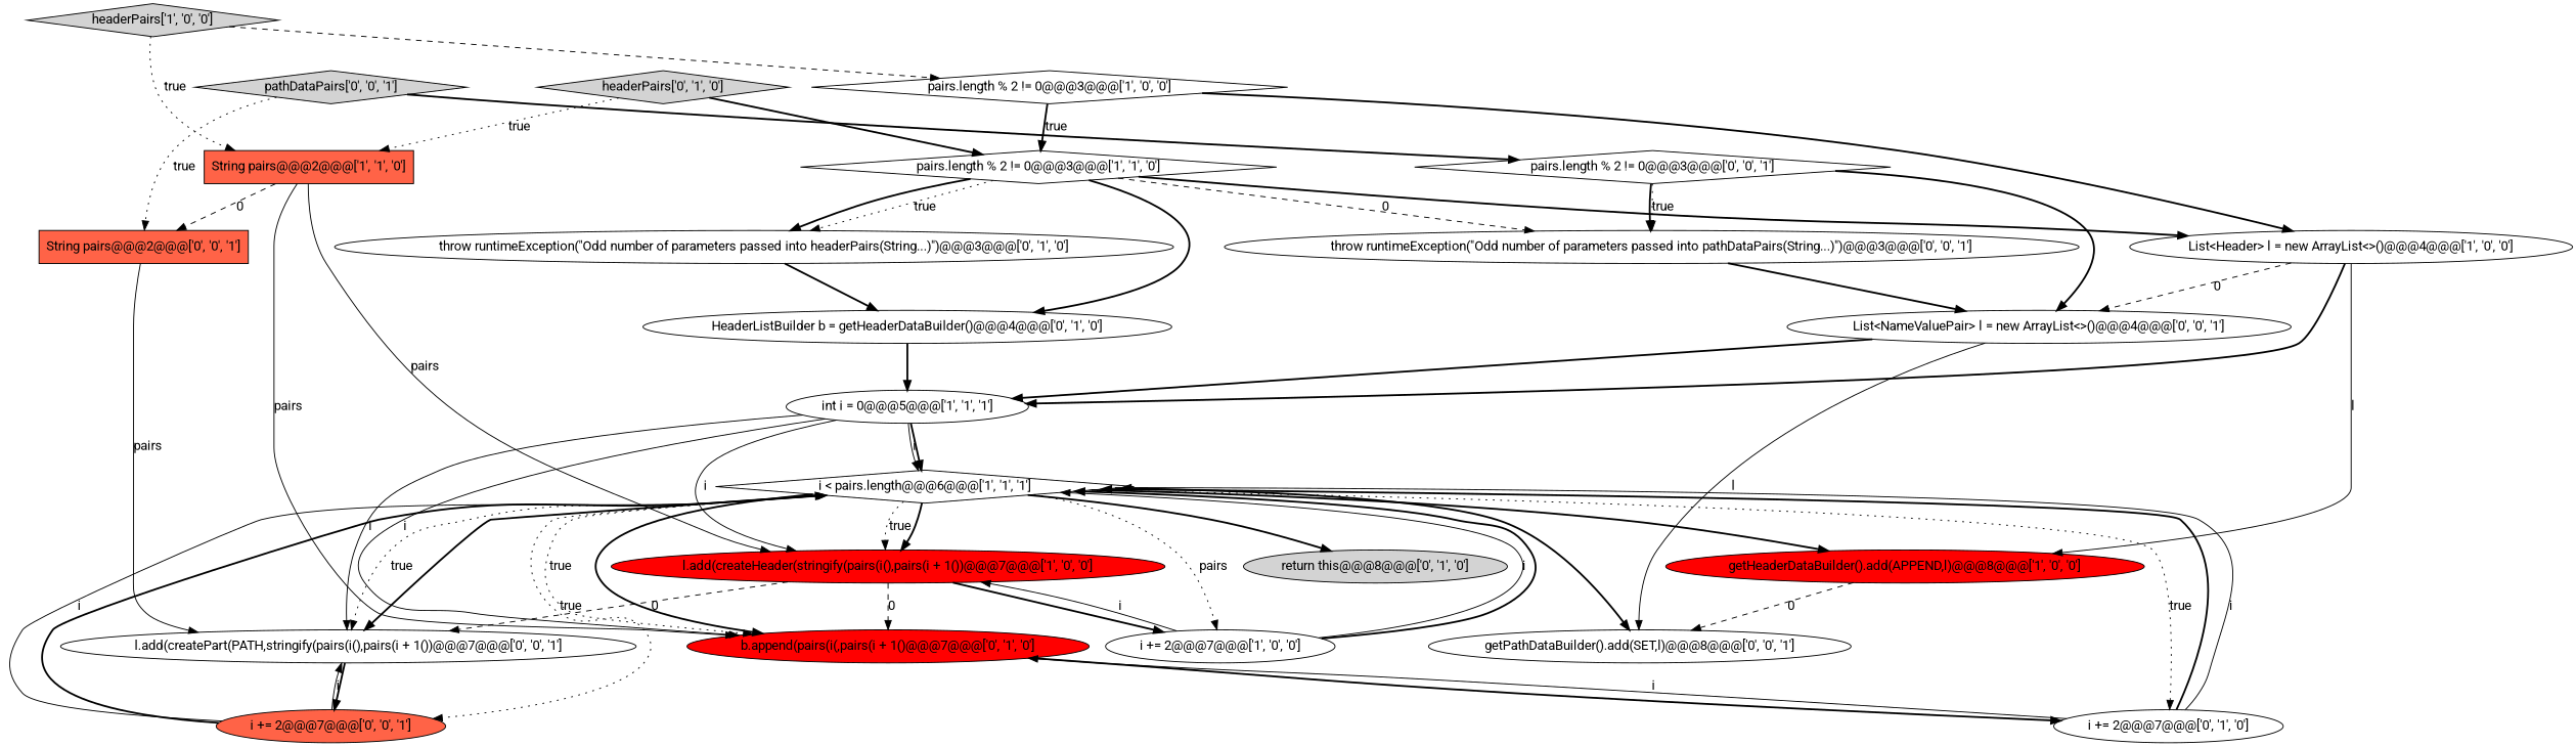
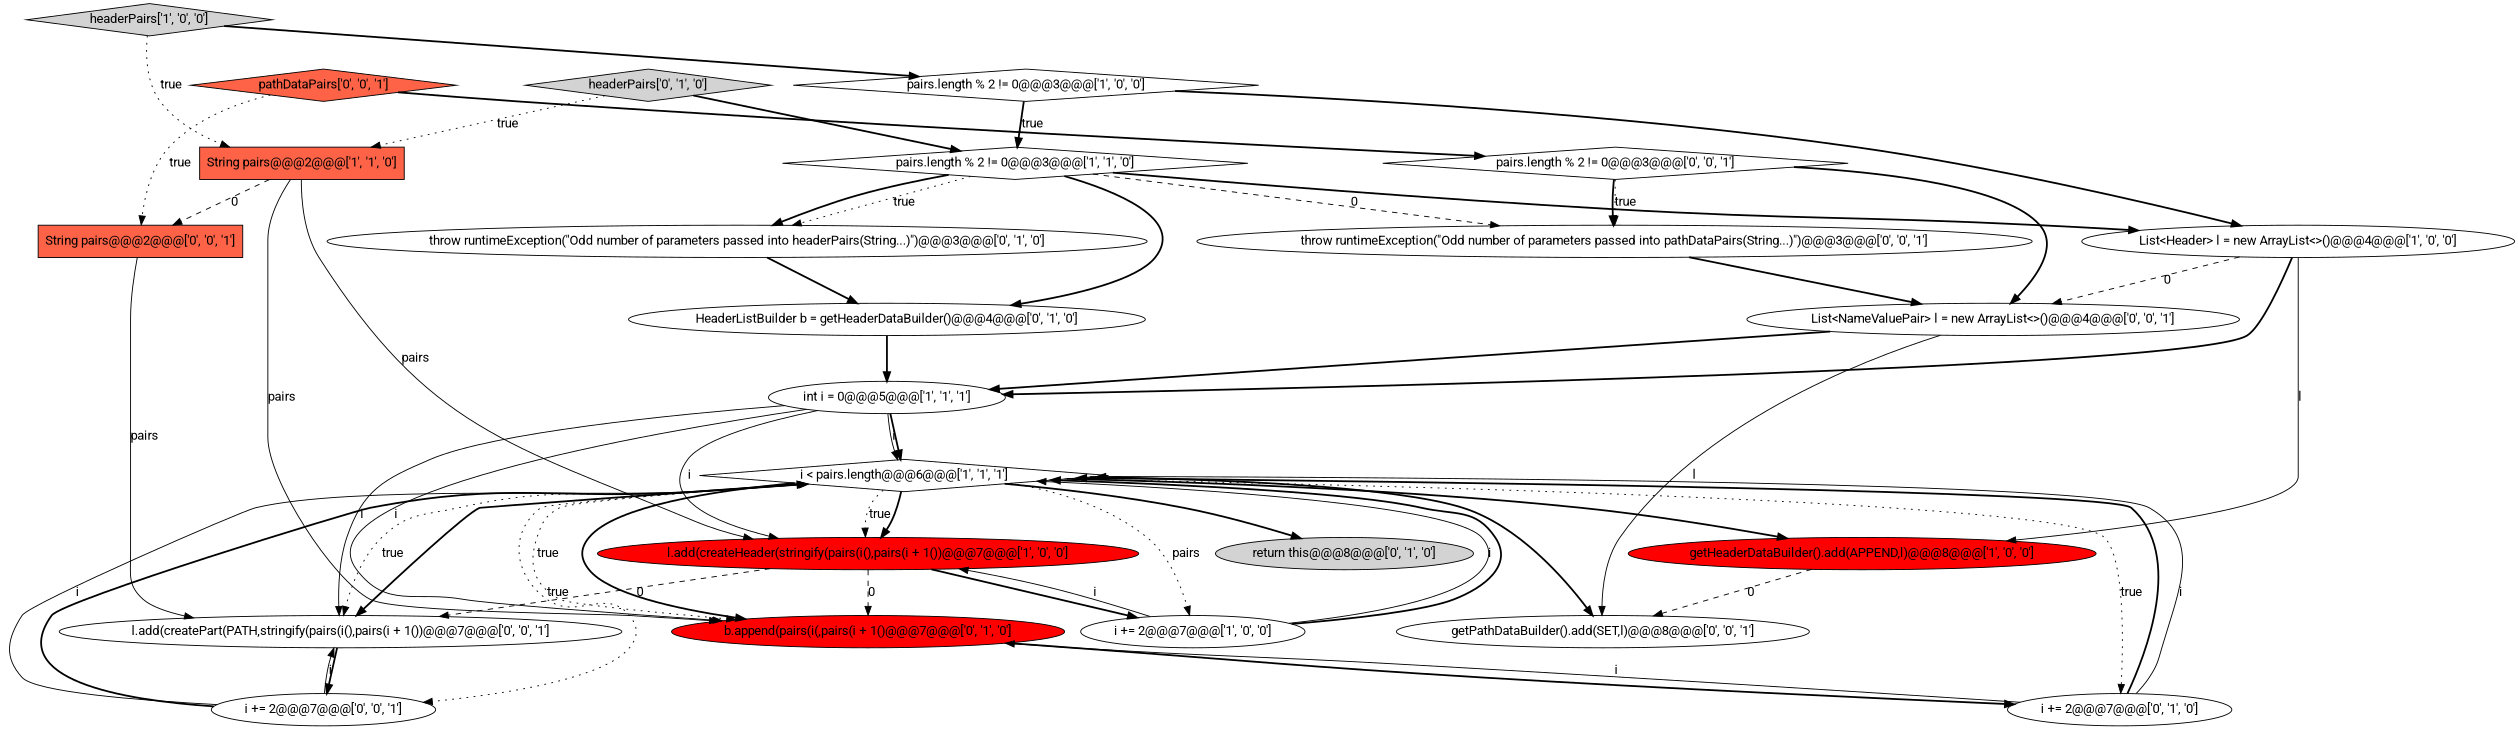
  digraph {
    fontname=Roboto
    node [fillcolor=white fontname=Roboto shape=ellipse style=filled]
    edge [fontname=Roboto style=bold]
    n1 [fillcolor=red label="getHeaderDataBuilder().add(APPEND,l)@@@8@@@['1', '0', '0']"]
    n2 [label="getPathDataBuilder().add(SET,l)@@@8@@@['0', '0', '1']"]
    n3 [fillcolor=tomato label="String pairs@@@2@@@['1', '1', '0']" shape=box]
    n4 [fillcolor=red label="l.add(createHeader(stringify(pairs(i(),pairs(i + 1())@@@7@@@['1', '0', '0']"]
    n5 [fillcolor=red label="b.append(pairs(i(,pairs(i + 1()@@@7@@@['0', '1', '0']"]
    n6 [fillcolor=tomato label="String pairs@@@2@@@['0', '0', '1']" shape=box]
    n7 [label="l.add(createPart(PATH,stringify(pairs(i(),pairs(i + 1())@@@7@@@['0', '0', '1']"]
    n8 [label="i += 2@@@7@@@['1', '0', '0']"]
    n9 [label="i += 2@@@7@@@['0', '1', '0']"]
    n10 [label="i < pairs.length@@@6@@@['1', '1', '1']" shape=diamond]
    n11 [fillcolor=lightgray label="return this@@@8@@@['0', '1', '0']"]
-   n12 [fillcolor=tomato label="i += 2@@@7@@@['0', '0', '1']"]
-   n13 [fillcolor=lightgray label="pathDataPairs['0', '0', '1']" shape=diamond]
+   n12 [label="i += 2@@@7@@@['0', '0', '1']"]
+   n13 [fillcolor=tomato label="pathDataPairs['0', '0', '1']" shape=diamond]
    n14 [label="pairs.length % 2 != 0@@@3@@@['0', '0', '1']" shape=diamond]
    n15 [label="List<NameValuePair> l = new ArrayList<>()@@@4@@@['0', '0', '1']"]
    n16 [label="throw runtimeException(\"Odd number of parameters passed into pathDataPairs(String...)\")@@@3@@@['0', '0', '1']"]
    n17 [label="HeaderListBuilder b = getHeaderDataBuilder()@@@4@@@['0', '1', '0']"]
    n18 [label="int i = 0@@@5@@@['1', '1', '1']"]
    n19 [fillcolor=lightgray label="headerPairs['0', '1', '0']" shape=diamond]
    n20 [label="pairs.length % 2 != 0@@@3@@@['1', '1', '0']" shape=diamond]
    n21 [label="List<Header> l = new ArrayList<>()@@@4@@@['1', '0', '0']"]
    n22 [label="throw runtimeException(\"Odd number of parameters passed into headerPairs(String...)\")@@@3@@@['0', '1', '0']"]
    n23 [label="pairs.length % 2 != 0@@@3@@@['1', '0', '0']" shape=diamond]
    n24 [fillcolor=lightgray label="headerPairs['1', '0', '0']" shape=diamond]
    n1 -> n2 [label=0 style=dashed]
    n3 -> n4 [label=pairs style=solid]
    n3 -> n5 [label=pairs style=solid]
    n3 -> n6 [label=0 style=dashed]
    n4 -> n5 [label=0 style=dashed]
    n4 -> n7 [label=0 style=dashed]
    n4 -> n8
    n5 -> n9
    n6 -> n7 [label=pairs style=solid]
    n7 -> n12
    n8 -> n4 [label=i style=solid]
    n8 -> n10 [label=i style=solid]
    n8 -> n10
    n9 -> n5 [label=i style=solid]
    n9 -> n10
    n9 -> n10 [label=i style=solid]
    n10 -> n1
    n10 -> n2
    n10 -> n4 [label=true style=dotted]
    n10 -> n4
    n10 -> n5 [label=true style=dotted]
    n10 -> n5
    n10 -> n7
    n10 -> n7 [label=true style=dotted]
    n10 -> n8 [label=pairs style=dotted]
    n10 -> n9 [label=true style=dotted]
    n10 -> n11
    n10 -> n12 [label=true style=dotted]
    n12 -> n7 [label=i style=solid]
    n12 -> n10 [label=i style=solid]
    n12 -> n10
    n13 -> n6 [label=true style=dotted]
    n13 -> n14
    n14 -> n15
    n14 -> n16
    n14 -> n16 [label=true style=dotted]
    n15 -> n2 [label=l style=solid]
    n15 -> n18
    n16 -> n15
    n17 -> n18
    n18 -> n4 [label=i style=solid]
    n18 -> n5 [label=i style=solid]
    n18 -> n7 [label=i style=solid]
    n18 -> n10
    n18 -> n10 [label=i style=solid]
    n19 -> n3 [label=true style=dotted]
    n19 -> n20
    n20 -> n16 [label=0 style=dashed]
    n20 -> n17
    n20 -> n21
    n20 -> n22 [label=true style=dotted]
    n20 -> n22
    n21 -> n1 [label=l style=solid]
    n21 -> n15 [label=0 style=dashed]
    n21 -> n18
    n22 -> n17
    n23 -> n20
    n23 -> n20 [label=true style=dotted]
    n23 -> n21
    n24 -> n3 [label=true style=dotted]
-   n24 -> n23 [style=dashed]
+   n24 -> n23
  }
